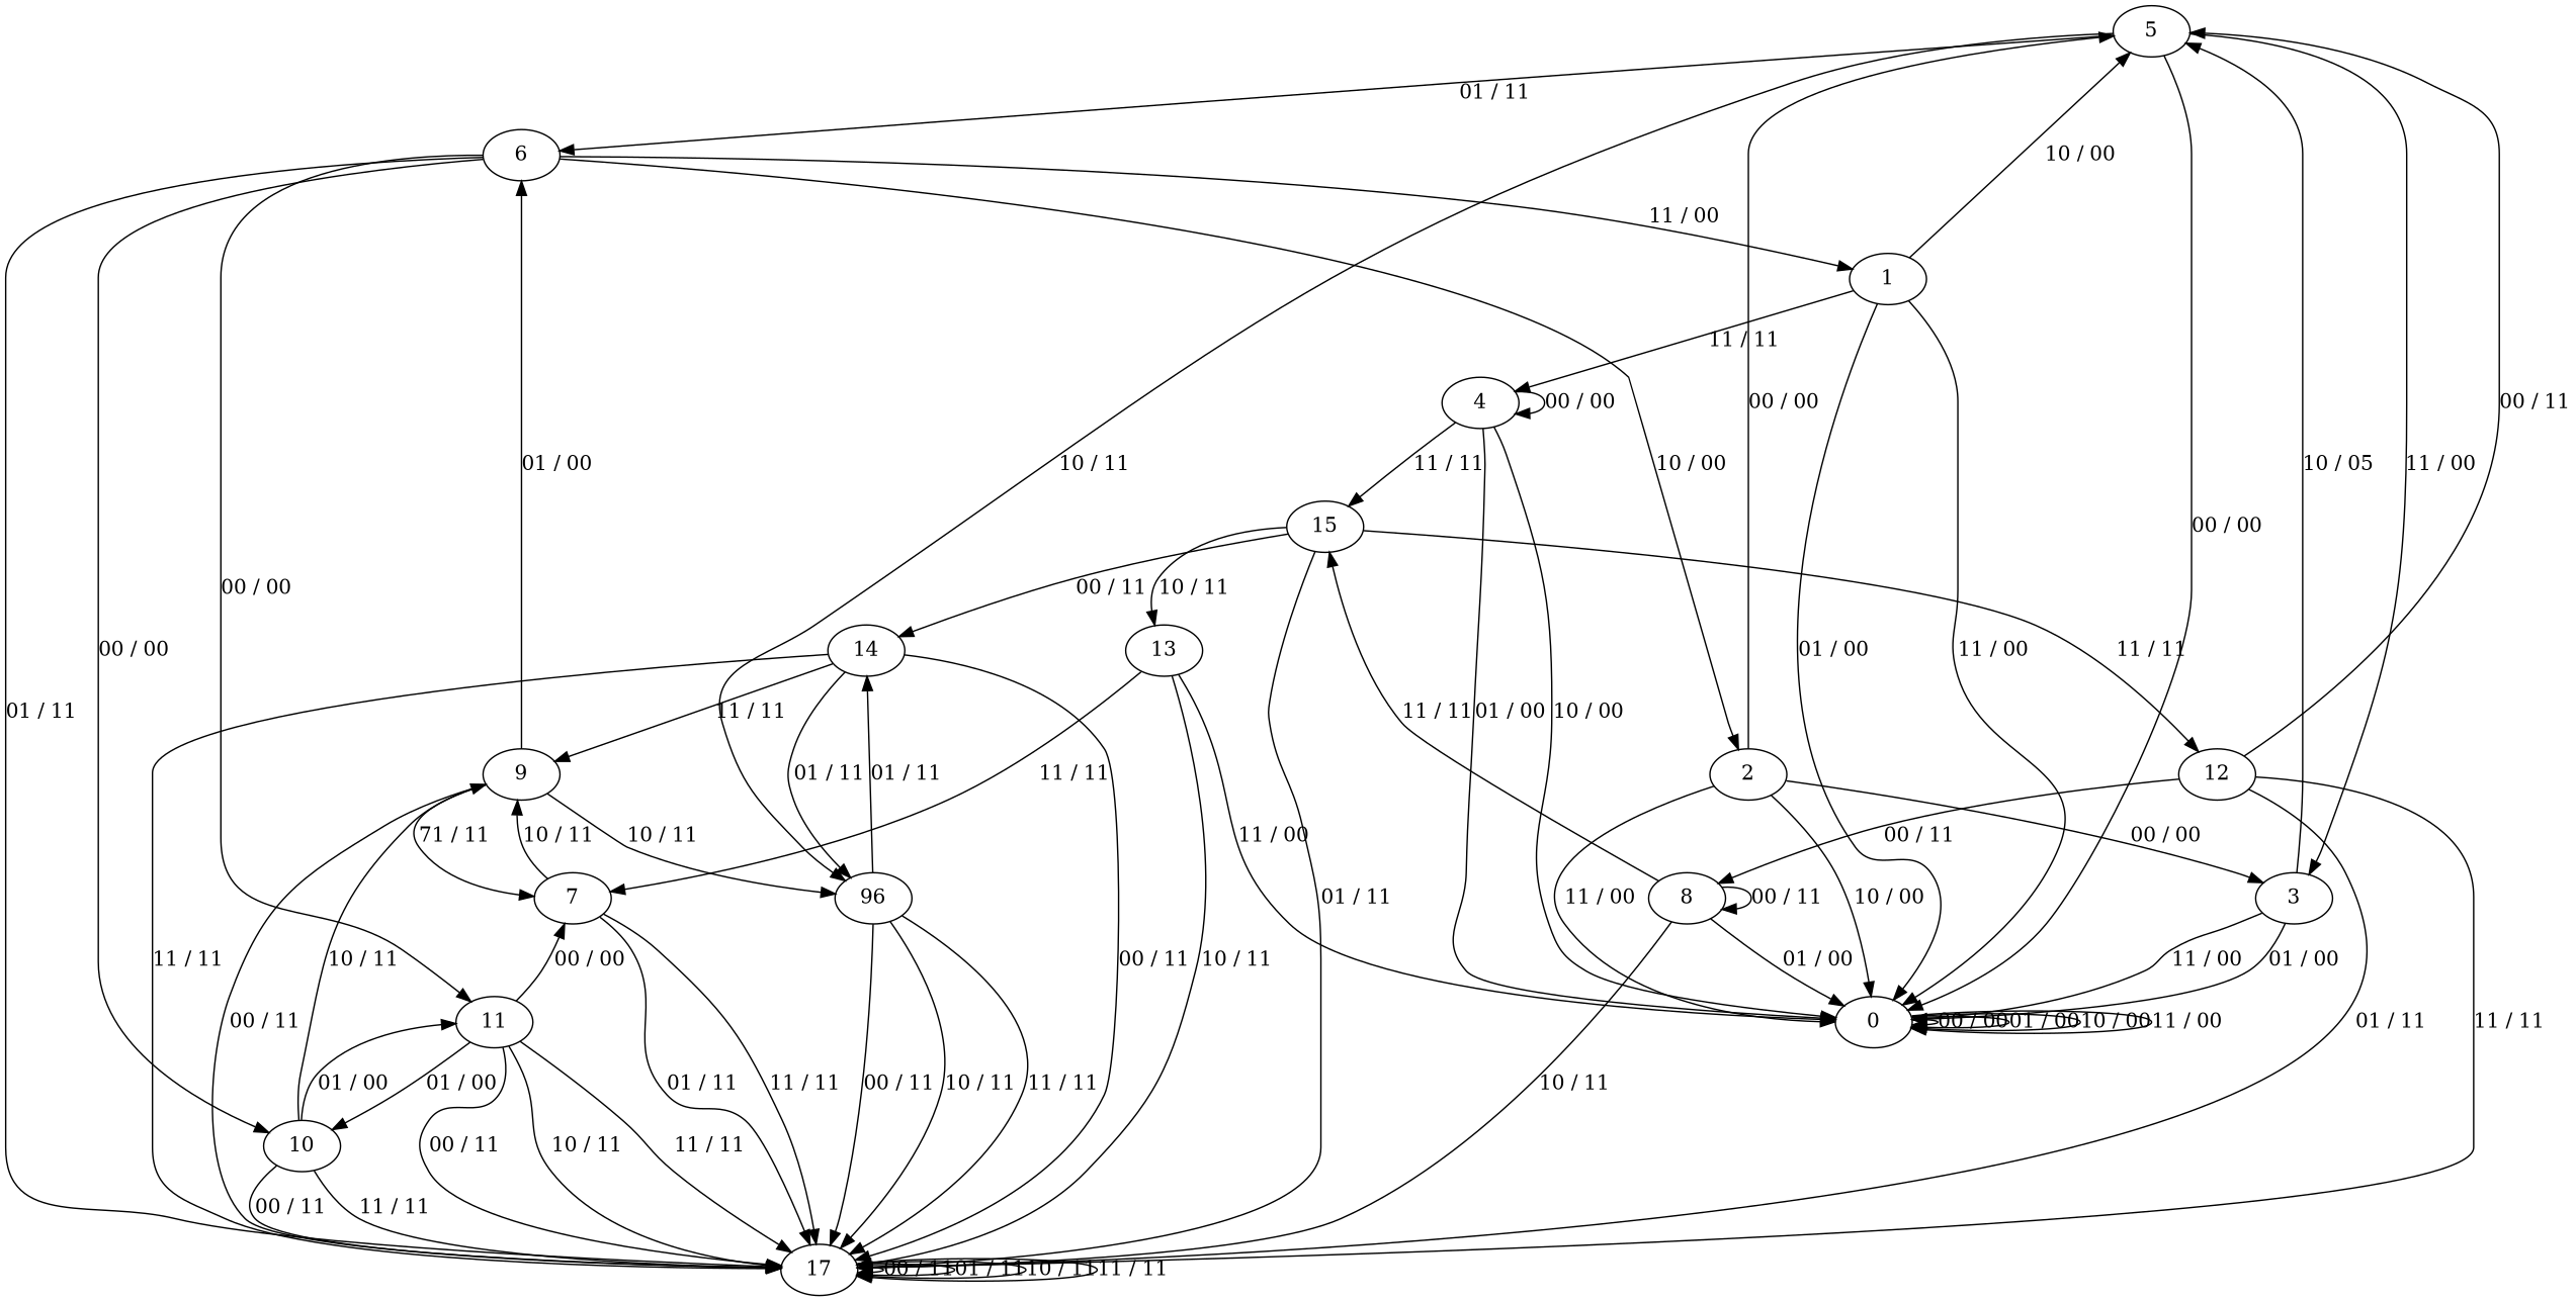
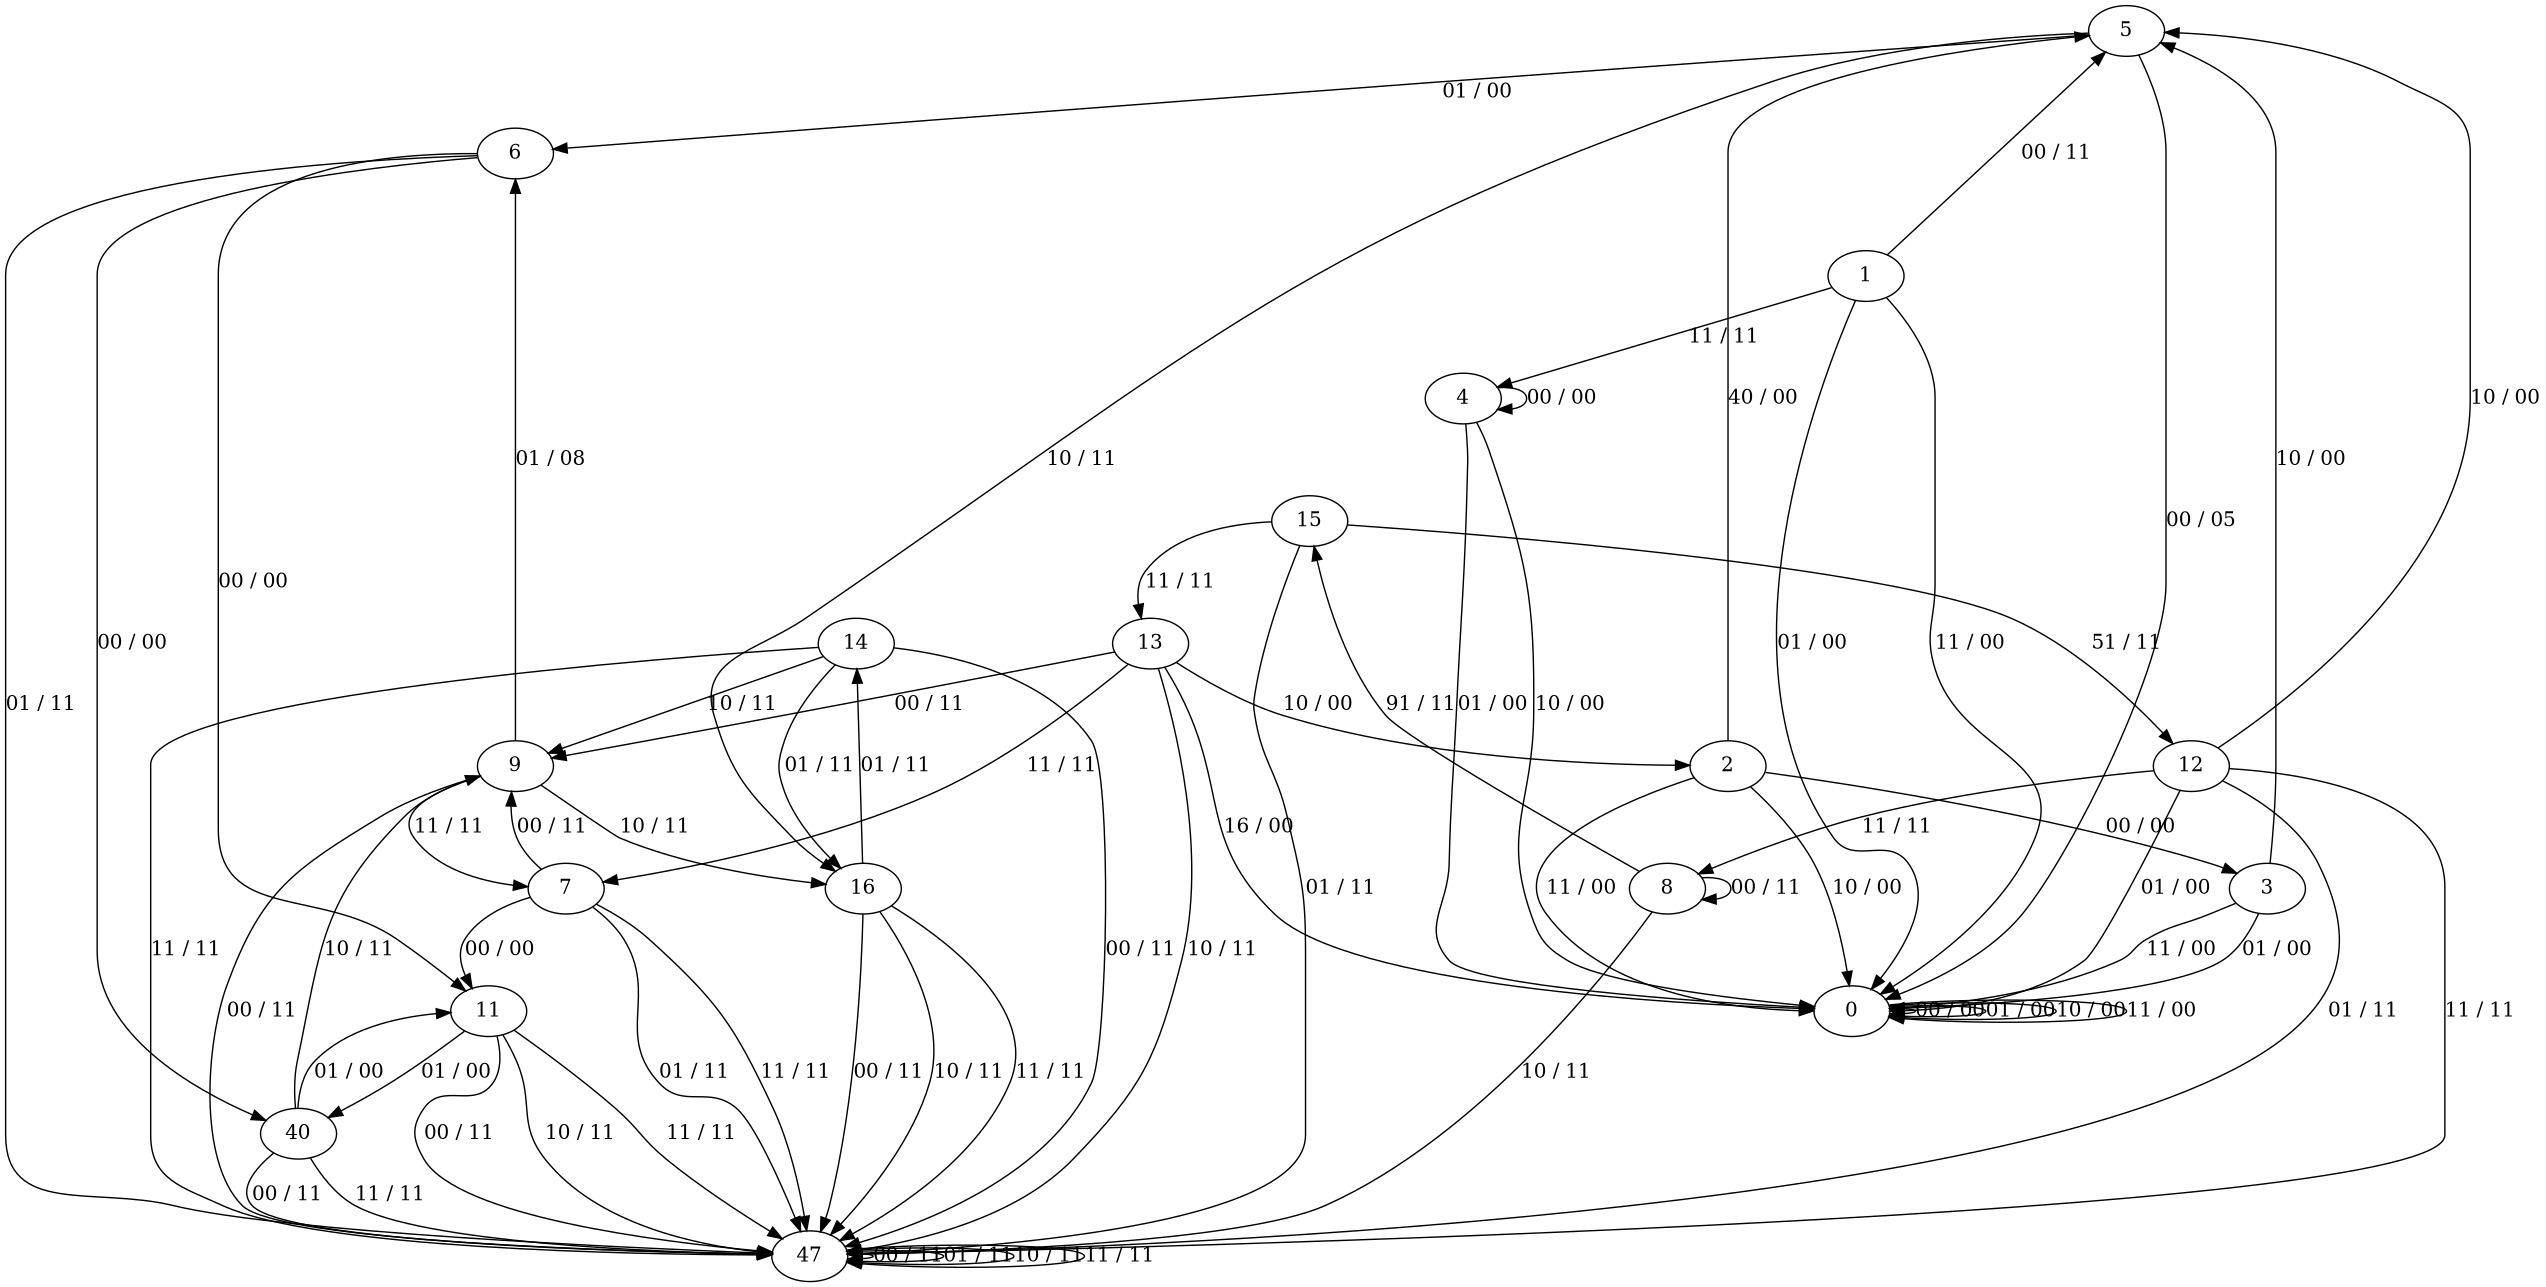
  digraph {
    5
    0
    3
    6
-   16 [label=96]
+   16
    1
    2
    11
-   10
-   17
+   10 [label=40]
+   17 [label=47]
    14
    4
    15
    12
    13
    9
    7
    8
-   5 -> 0 [label="00 / 00"]
-   5 -> 3 [label="11 / 00"]
-   5 -> 6 [label="01 / 11"]
+   5 -> 0 [label="00 / 05"]
+   5 -> 6 [label="01 / 00"]
    5 -> 16 [label="10 / 11"]
    0 -> 0 [label="00 / 00"]
    0 -> 0 [label="01 / 00"]
    0 -> 0 [label="10 / 00"]
    0 -> 0 [label="11 / 00"]
-   3 -> 5 [label="10 / 05"]
+   3 -> 5 [label="10 / 00"]
    3 -> 0 [label="01 / 00"]
    3 -> 0 [label="11 / 00"]
-   6 -> 1 [label="11 / 00"]
-   6 -> 2 [label="10 / 00"]
+   13 -> 2 [label="10 / 00"]
    6 -> 11 [label="00 / 00"]
    6 -> 10 [label="00 / 00"]
    6 -> 17 [label="01 / 11"]
    16 -> 17 [label="00 / 11"]
    16 -> 17 [label="10 / 11"]
    16 -> 17 [label="11 / 11"]
    16 -> 14 [label="01 / 11"]
-   1 -> 5 [label="10 / 00"]
+   1 -> 5 [label="00 / 11"]
    1 -> 0 [label="01 / 00"]
    1 -> 0 [label="11 / 00"]
    1 -> 4 [label="11 / 11"]
-   2 -> 5 [label="00 / 00"]
+   2 -> 5 [label="40 / 00"]
    2 -> 0 [label="10 / 00"]
    2 -> 0 [label="11 / 00"]
    2 -> 3 [label="00 / 00"]
    11 -> 10 [label="01 / 00"]
    11 -> 17 [label="00 / 11"]
    11 -> 17 [label="10 / 11"]
    11 -> 17 [label="11 / 11"]
    10 -> 11 [label="01 / 00"]
    10 -> 17 [label="00 / 11"]
    10 -> 17 [label="11 / 11"]
    10 -> 9 [label="10 / 11"]
    17 -> 17 [label="00 / 11"]
    17 -> 17 [label="01 / 11"]
    17 -> 17 [label="10 / 11"]
    17 -> 17 [label="11 / 11"]
    14 -> 16 [label="01 / 11"]
    14 -> 17 [label="00 / 11"]
    14 -> 17 [label="11 / 11"]
-   14 -> 9 [label="11 / 11"]
+   14 -> 9 [label="10 / 11"]
    4 -> 0 [label="01 / 00"]
    4 -> 0 [label="10 / 00"]
    4 -> 4 [label="00 / 00"]
-   4 -> 15 [label="11 / 11"]
    15 -> 17 [label="01 / 11"]
-   15 -> 14 [label="00 / 11"]
-   15 -> 12 [label="11 / 11"]
-   15 -> 13 [label="10 / 11"]
-   12 -> 5 [label="00 / 11"]
+   15 -> 12 [label="51 / 11"]
+   15 -> 13 [label="11 / 11"]
+   12 -> 5 [label="10 / 00"]
    12 -> 17 [label="01 / 11"]
    12 -> 17 [label="11 / 11"]
-   12 -> 8 [label="00 / 11"]
-   13 -> 0 [label="11 / 00"]
+   12 -> 8 [label="11 / 11"]
+   13 -> 0 [label="16 / 00"]
    13 -> 17 [label="10 / 11"]
+   13 -> 9 [label="00 / 11"]
    13 -> 7 [label="11 / 11"]
-   9 -> 6 [label="01 / 00"]
+   9 -> 6 [label="01 / 08"]
    9 -> 16 [label="10 / 11"]
    9 -> 17 [label="00 / 11"]
-   9 -> 7 [label="71 / 11"]
-   11 -> 7 [label="00 / 00"]
+   9 -> 7 [label="11 / 11"]
+   7 -> 11 [label="00 / 00"]
    7 -> 17 [label="01 / 11"]
    7 -> 17 [label="11 / 11"]
-   7 -> 9 [label="10 / 11"]
-   8 -> 0 [label="01 / 00"]
+   7 -> 9 [label="00 / 11"]
+   12 -> 0 [label="01 / 00"]
    8 -> 17 [label="10 / 11"]
-   8 -> 15 [label="11 / 11"]
+   8 -> 15 [label="91 / 11"]
    8 -> 8 [label="00 / 11"]
  }
